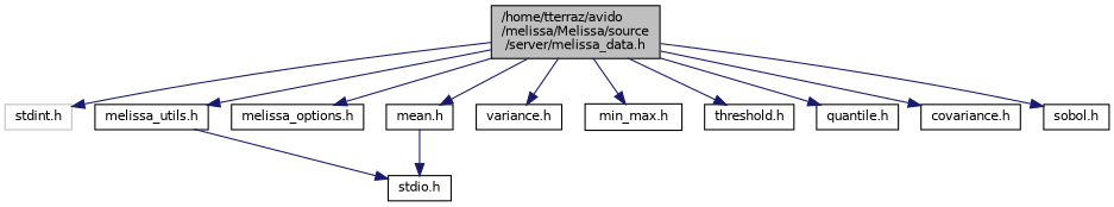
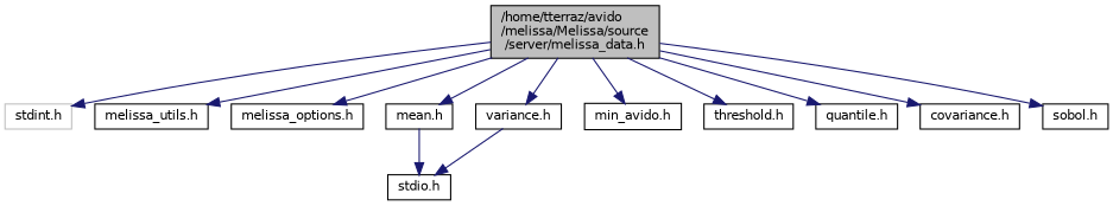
  digraph {
    node [color=black fillcolor=white fontname=Helvetica fontsize=10 shape=record style=filled]
    edge [color=midnightblue fontname=Helvetica fontsize=10 labelfontname=Helvetica labelfontsize=10 style=solid]
    n1 [fillcolor=grey75 fontcolor=black height=0.2 label="/home/tterraz/avido\l/melissa/Melissa/source\l/server/melissa_data.h" width=0.4]
    n2 [color=grey75 height=0.2 label="stdint.h" width=0.4]
    n3 [height=0.2 label="melissa_utils.h" width=0.4]
    n4 [height=0.2 label="melissa_options.h" width=0.4]
    n5 [height=0.2 label="mean.h" width=0.4]
    n6 [height=0.2 label="variance.h" width=0.4]
-   n7 [height=0.2 label="min_max.h" width=0.4]
+   n7 [height=0.2 label="min_avido.h" width=0.4]
    n8 [height=0.2 label="threshold.h" width=0.4]
    n9 [height=0.2 label="quantile.h" width=0.4]
    n10 [height=0.2 label="covariance.h" width=0.4]
    n11 [height=0.2 label="sobol.h" width=0.4]
    n12 [height=0.2 label="stdio.h" width=0.4]
    n1 -> n2
    n1 -> n3
    n1 -> n4
    n1 -> n5
    n1 -> n6
    n1 -> n7
    n1 -> n8
    n1 -> n9
    n1 -> n10
    n1 -> n11
-   n3 -> n12
+   n6 -> n12
    n5 -> n12
  }
